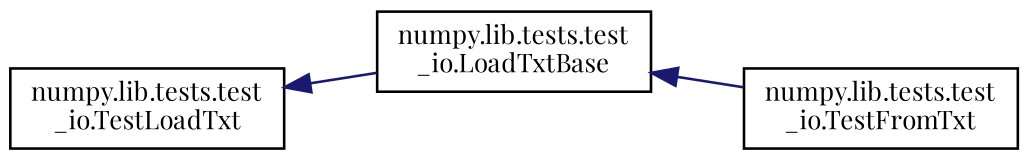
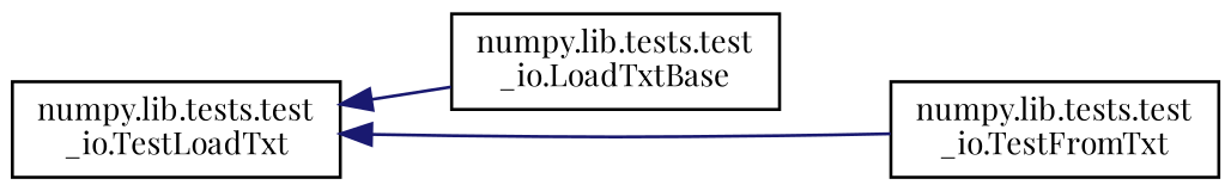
  digraph {
    fontname="Playfair Display"
    rankdir=LR
    node [color=black fillcolor=white fontname="Playfair Display" fontsize=10 shape=record style=filled]
    edge [color=midnightblue dir=back fontname="Playfair Display" fontsize=10 labelfontname=Helvetica labelfontsize=10 style=solid]
    n1 [height=0.2 label="numpy.lib.tests.test\l_io.LoadTxtBase" width=0.4]
    n2 [height=0.2 label="numpy.lib.tests.test\l_io.TestFromTxt" width=0.4]
    n3 [height=0.2 label="numpy.lib.tests.test\l_io.TestLoadTxt" width=0.4]
-   n1 -> n2
+   n3 -> n2
    n3 -> n1
  }
